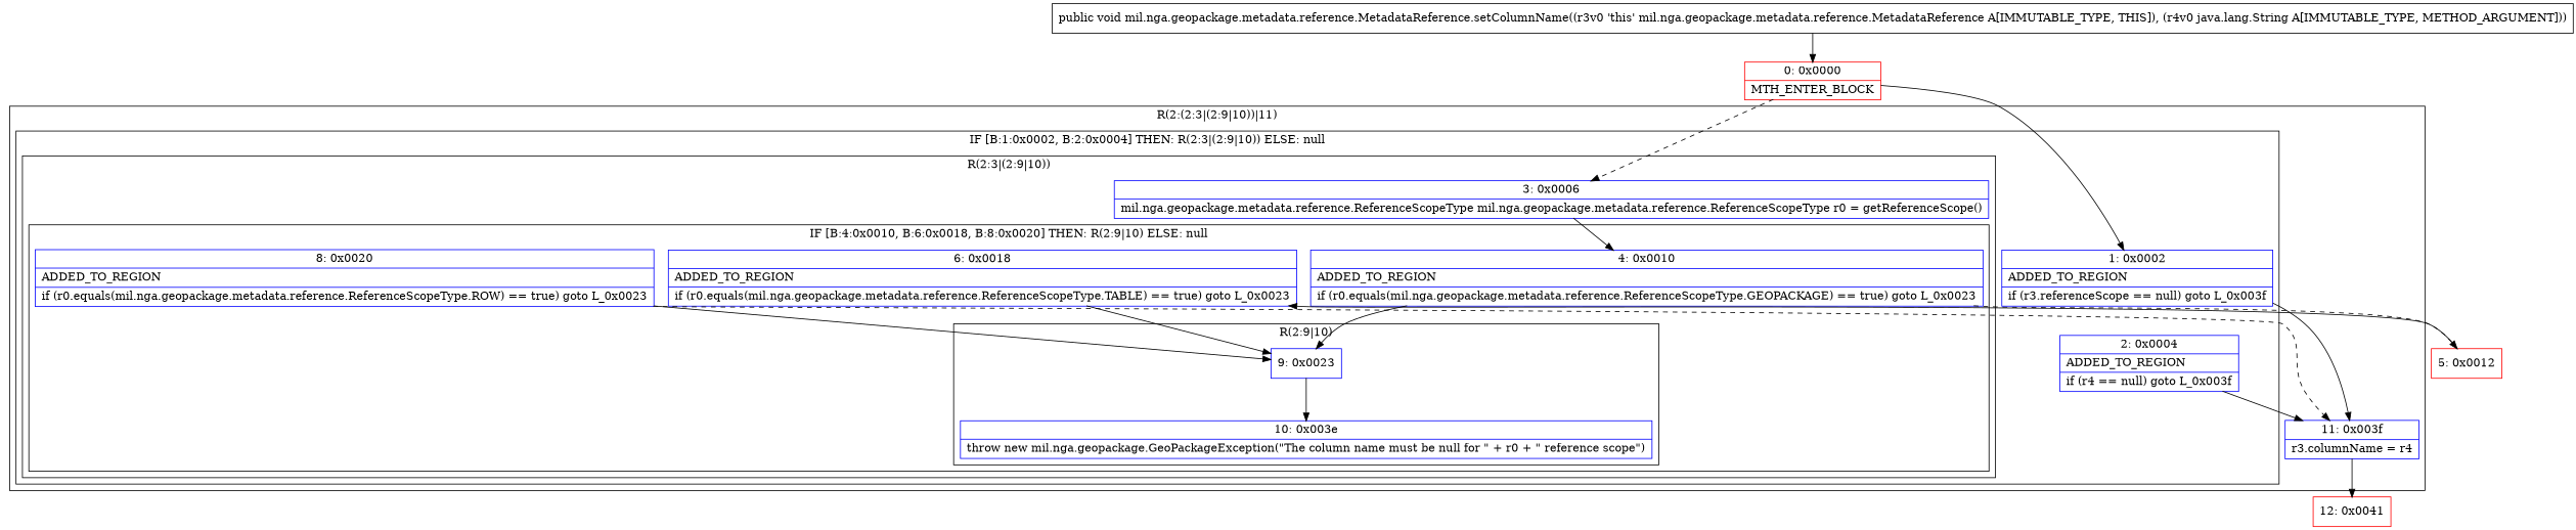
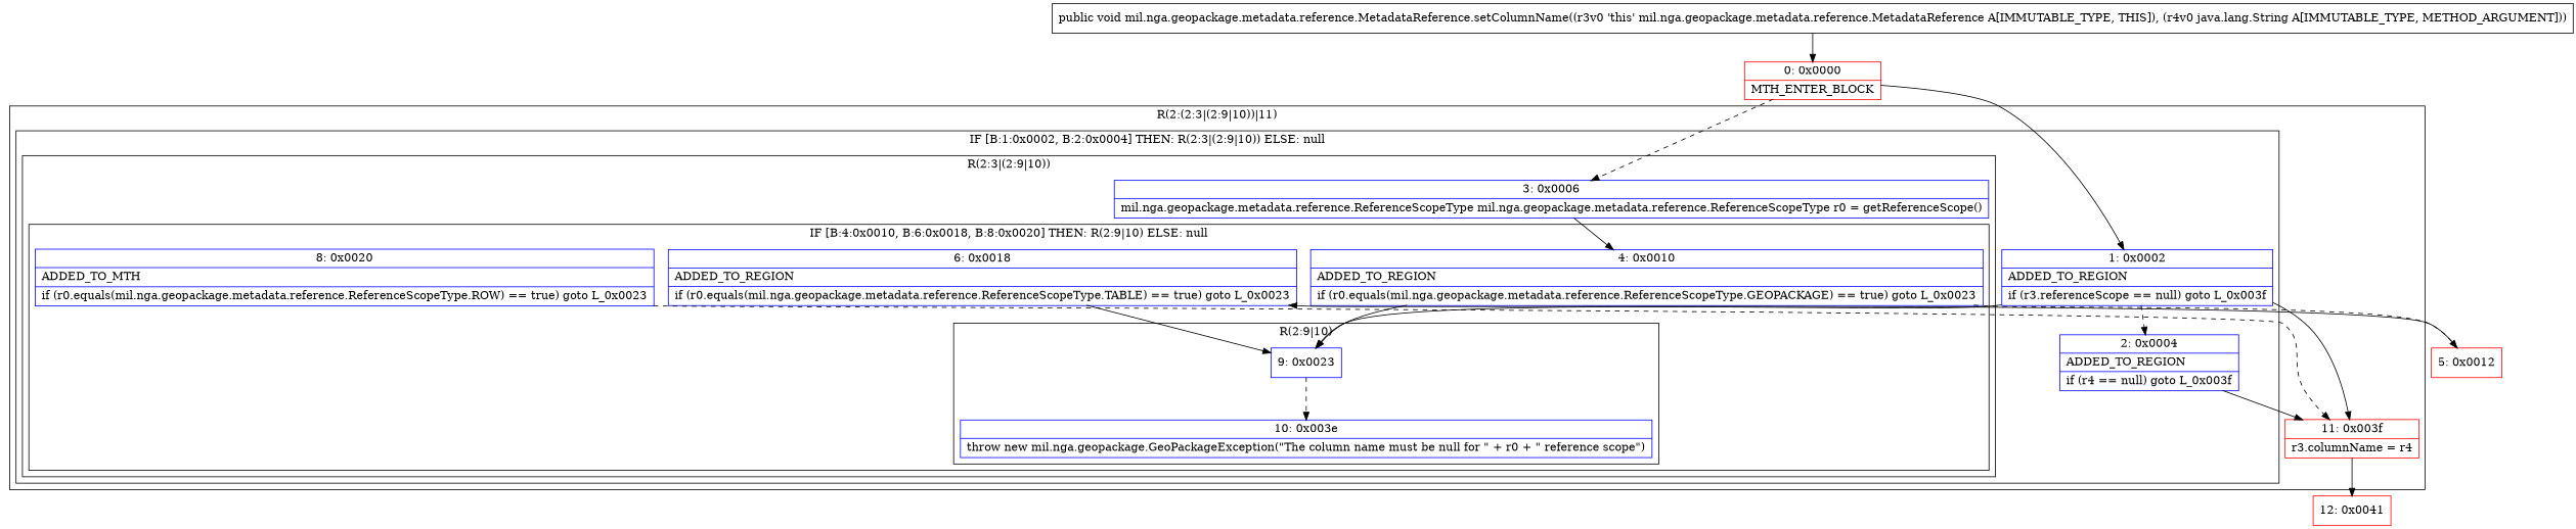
  digraph {
    fontname="DejaVu Serif"
    node [color=blue fontname="DejaVu Serif" shape=record]
    edge [fontname="DejaVu Serif"]
    n1 [label="{9\:\ 0x0023}"]
    n2 [label="{10\:\ 0x003e|throw new mil.nga.geopackage.GeoPackageException(\"The column name must be null for \" + r0 + \" reference scope\")\l}"]
    n3 [label="{4\:\ 0x0010|ADDED_TO_REGION\l|if (r0.equals(mil.nga.geopackage.metadata.reference.ReferenceScopeType.GEOPACKAGE) == true) goto L_0x0023\l}"]
    n4 [label="{6\:\ 0x0018|ADDED_TO_REGION\l|if (r0.equals(mil.nga.geopackage.metadata.reference.ReferenceScopeType.TABLE) == true) goto L_0x0023\l}"]
-   n5 [label="{8\:\ 0x0020|ADDED_TO_REGION\l|if (r0.equals(mil.nga.geopackage.metadata.reference.ReferenceScopeType.ROW) == true) goto L_0x0023\l}"]
+   n5 [label="{8\:\ 0x0020|ADDED_TO_MTH\l|if (r0.equals(mil.nga.geopackage.metadata.reference.ReferenceScopeType.ROW) == true) goto L_0x0023\l}"]
    n6 [label="{3\:\ 0x0006|mil.nga.geopackage.metadata.reference.ReferenceScopeType mil.nga.geopackage.metadata.reference.ReferenceScopeType r0 = getReferenceScope()\l}"]
    n7 [label="{1\:\ 0x0002|ADDED_TO_REGION\l|if (r3.referenceScope == null) goto L_0x003f\l}"]
    n8 [label="{2\:\ 0x0004|ADDED_TO_REGION\l|if (r4 == null) goto L_0x003f\l}"]
-   n9 [label="{11\:\ 0x003f|r3.columnName = r4\l}"]
+   n9 [color=red label="{11\:\ 0x003f|r3.columnName = r4\l}"]
    n10 [color=red label="{5\:\ 0x0012}"]
    n11 [color=red label="{12\:\ 0x0041}"]
    n12 [color=red label="{0\:\ 0x0000|MTH_ENTER_BLOCK\l}"]
    n13 [label="{public void mil.nga.geopackage.metadata.reference.MetadataReference.setColumnName((r3v0 'this' mil.nga.geopackage.metadata.reference.MetadataReference A[IMMUTABLE_TYPE, THIS]), (r4v0 java.lang.String A[IMMUTABLE_TYPE, METHOD_ARGUMENT])) }" color=""]
    subgraph cluster_1 {
      label="R(2:(2:3|(2:9|10))|11)"
      n9
      subgraph cluster_2 {
        label="IF [B:1:0x0002, B:2:0x0004] THEN: R(2:3|(2:9|10)) ELSE: null"
        n7
        n8
        subgraph cluster_3 {
          label="R(2:3|(2:9|10))"
          n6
          subgraph cluster_4 {
            label="IF [B:4:0x0010, B:6:0x0018, B:8:0x0020] THEN: R(2:9|10) ELSE: null"
            n3
            n4
            n5
            subgraph cluster_5 {
              label="R(2:9|10)"
              n1
              n2
            }
          }
        }
      }
    }
-   n1 -> n2
+   n1 -> n2 [style=dashed]
    n3 -> n1
    n3 -> n10 [style=dashed]
    n4 -> n1
-   n5 -> n1
+   n7 -> n1
    n5 -> n9 [style=dashed]
    n6 -> n3
+   n7 -> n8 [style=dashed]
    n7 -> n9
    n8 -> n9
    n9 -> n11
    n10 -> n4
    n12 -> n6 [style=dashed]
    n12 -> n7
    n13 -> n12
  }
